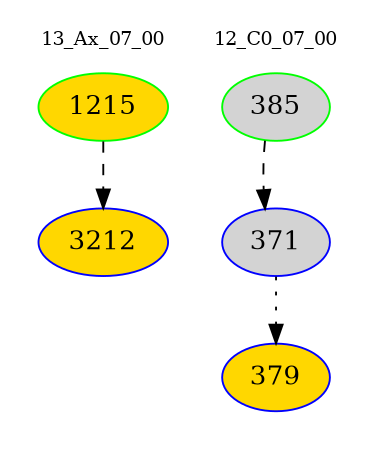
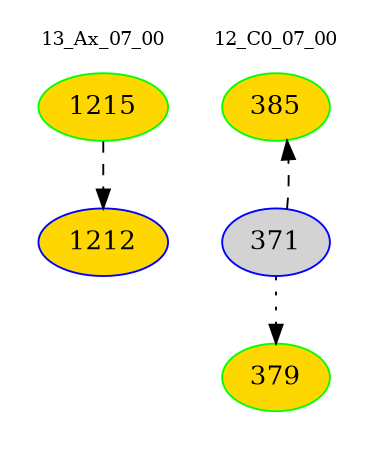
  digraph {
    node [color=blue fillcolor=gold style=filled]
    edge [color=black style=dashed]
    n1 [color=green label=1215]
-   n2 [label=3212]
-   n3 [color=green fillcolor=lightgrey label=385]
+   n2 [label=1212]
+   n3 [color=green label=385]
    n4 [fillcolor=lightgrey label=371]
-   n5 [label=379]
+   n5 [color=green label=379]
    subgraph cluster_1 {
      color=white
      fontsize=10
      label="13_Ax_07_00"
      n1
      n2
    }
    subgraph cluster_2 {
      color=white
      fontsize=10
      label="12_C0_07_00"
      n3
      n4
      n5
    }
    n1 -> n2
-   n3 -> n4
+   n4 -> n3
    n4 -> n5 [style=dotted]
  }
